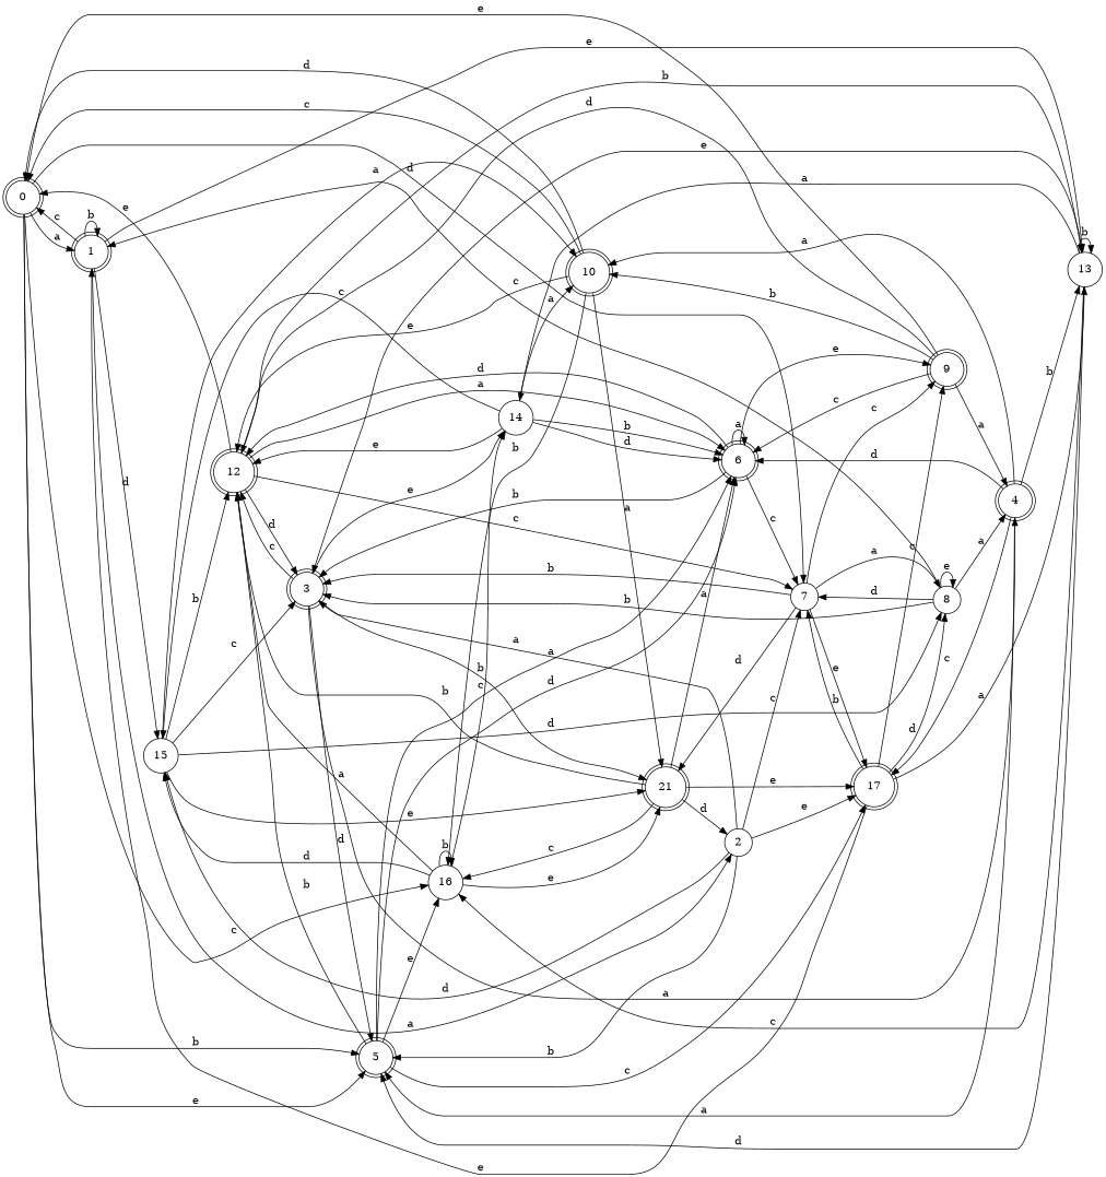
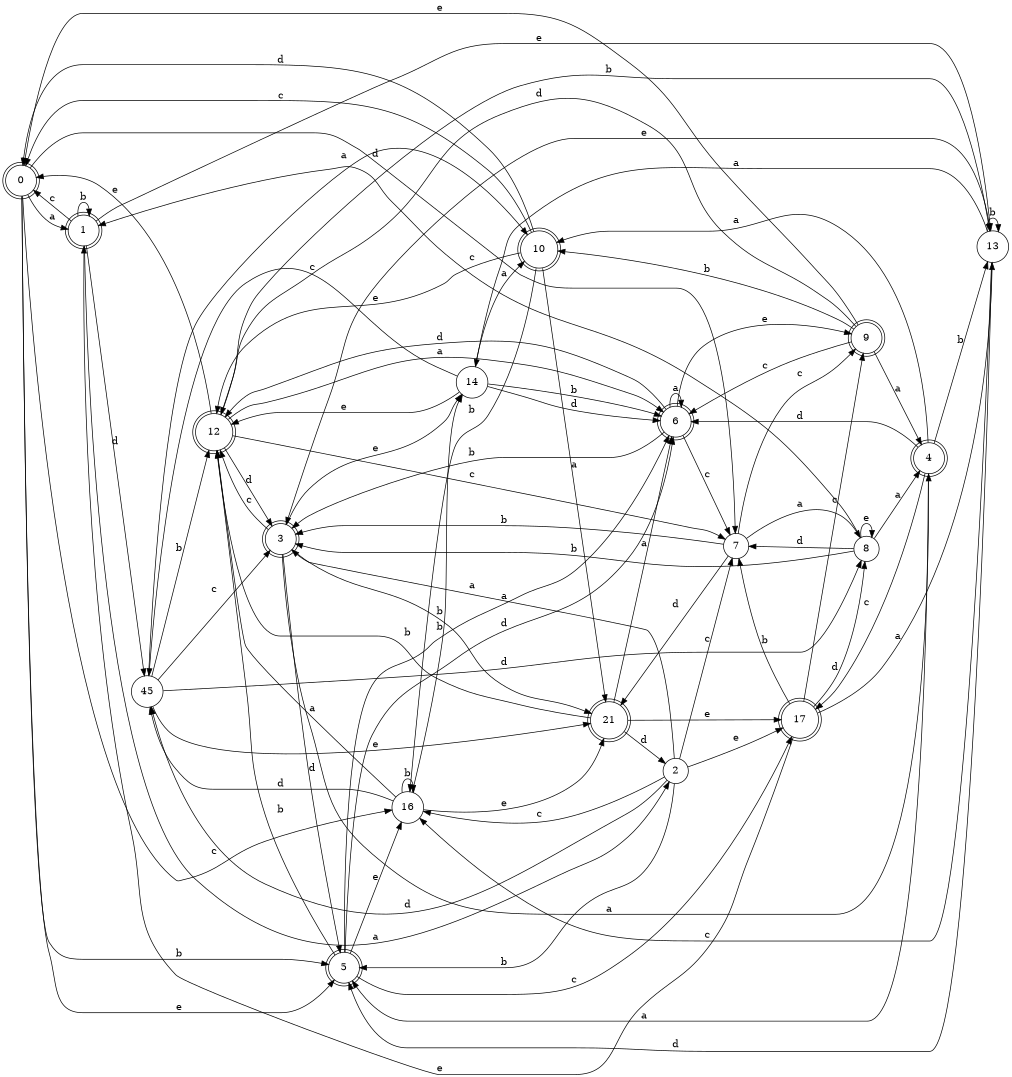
  digraph {
    rankdir=LR
    node [color=black fillcolor=white shape=doublecircle style="rounded,filled"]
    n1 [label=0]
    n2 [label=1]
    n3 [label=5]
    n4 [label=7 shape=circle style=filled]
    n5 [label=16 shape=circle style=filled]
    n6 [label=2 shape=circle style=filled]
    n7 [label=13 shape=circle style=filled]
-   n8 [label=15 shape=circle style=filled]
+   n8 [label=45 shape=circle style=filled]
    n9 [label=17]
    n10 [label=12]
    n11 [label=6]
    n12 [label=8 shape=circle style=filled]
    n13 [label=3]
    n14 [label=21]
    n15 [label=9]
    n16 [label=14 shape=circle style=filled]
    n17 [label=4]
    n18 [label=10]
    n1 -> n2 [label=a]
    n1 -> n3 [label=b]
    n1 -> n3 [label=e]
    n1 -> n4 [label=d]
    n1 -> n5 [label=c]
    n2 -> n1 [label=c]
    n2 -> n2 [label=b]
    n2 -> n6 [label=a]
    n2 -> n7 [label=e]
    n2 -> n8 [label=d]
    n3 -> n5 [label=e]
    n3 -> n9 [label=c]
    n3 -> n10 [label=b]
    n3 -> n11 [label=a]
    n3 -> n11 [label=d]
-   n4 -> n9 [label=e]
    n4 -> n12 [label=a]
    n4 -> n13 [label=b]
    n4 -> n14 [label=d]
    n4 -> n15 [label=c]
    n5 -> n5 [label=b]
    n5 -> n8 [label=d]
    n5 -> n10 [label=a]
    n5 -> n14 [label=e]
-   n5 -> n16 [label=c]
+   n5 -> n16 [label=b]
    n6 -> n3 [label=b]
    n6 -> n4 [label=c]
    n6 -> n8 [label=d]
    n6 -> n9 [label=e]
    n6 -> n13 [label=a]
    n7 -> n3 [label=d]
    n7 -> n5 [label=c]
    n7 -> n7 [label=b]
    n7 -> n13 [label=e]
    n7 -> n16 [label=a]
    n8 -> n10 [label=b]
    n8 -> n12 [label=d]
    n8 -> n13 [label=c]
    n8 -> n14 [label=e]
    n8 -> n18 [label=a]
    n9 -> n2 [label=e]
    n9 -> n4 [label=b]
    n9 -> n7 [label=a]
    n9 -> n12 [label=d]
    n9 -> n15 [label=c]
    n10 -> n1 [label=e]
    n10 -> n4 [label=c]
    n10 -> n7 [label=b]
    n10 -> n11 [label=a]
    n10 -> n13 [label=d]
    n11 -> n4 [label=c]
    n11 -> n10 [label=d]
    n11 -> n11 [label=a]
    n11 -> n13 [label=b]
    n11 -> n15 [label=e]
    n12 -> n2 [label=c]
    n12 -> n4 [label=d]
    n12 -> n12 [label=e]
    n12 -> n13 [label=b]
    n12 -> n17 [label=a]
    n13 -> n3 [label=d]
    n13 -> n10 [label=c]
    n13 -> n14 [label=b]
    n13 -> n16 [label=e]
    n13 -> n17 [label=a]
-   n14 -> n5 [label=c]
+   n6 -> n5 [label=c]
    n14 -> n6 [label=d]
    n14 -> n9 [label=e]
    n14 -> n10 [label=b]
    n14 -> n11 [label=a]
    n15 -> n1 [label=e]
    n15 -> n10 [label=d]
    n15 -> n11 [label=c]
    n15 -> n17 [label=a]
    n15 -> n18 [label=b]
    n16 -> n8 [label=c]
    n16 -> n10 [label=e]
    n16 -> n11 [label=b]
    n16 -> n11 [label=d]
    n16 -> n18 [label=a]
    n17 -> n3 [label=a]
    n17 -> n7 [label=b]
    n17 -> n9 [label=c]
    n17 -> n11 [label=d]
    n17 -> n18 [label=a]
    n18 -> n1 [label=c]
    n18 -> n1 [label=d]
    n18 -> n5 [label=b]
    n18 -> n10 [label=e]
    n18 -> n14 [label=a]
  }
